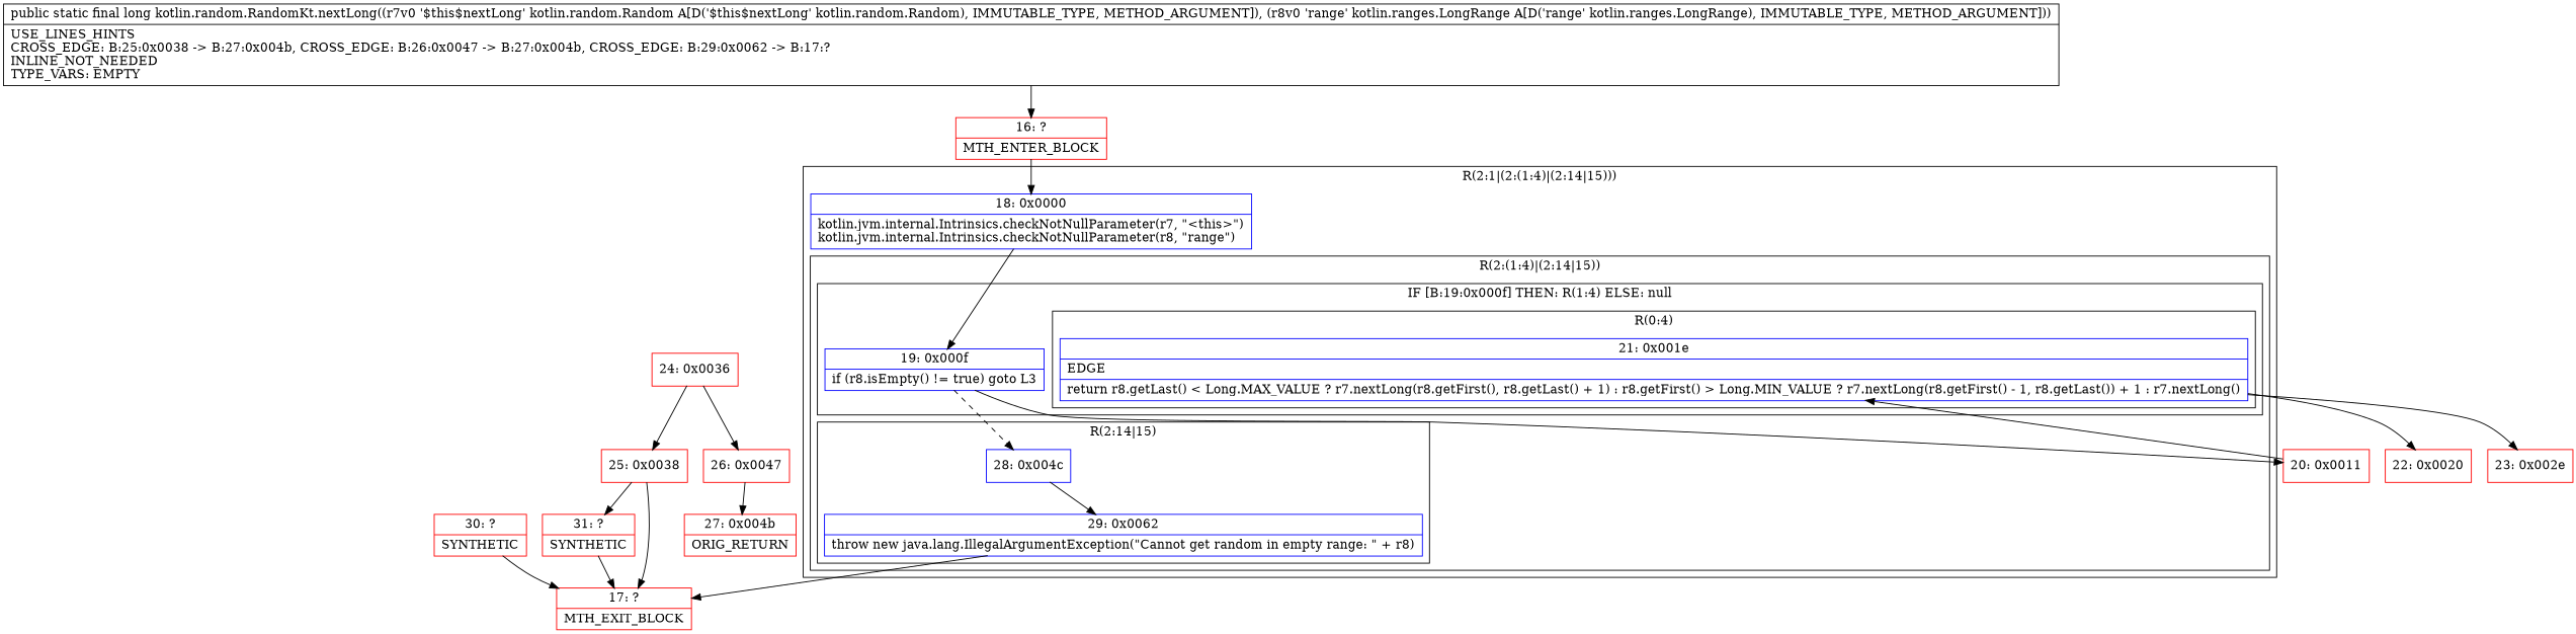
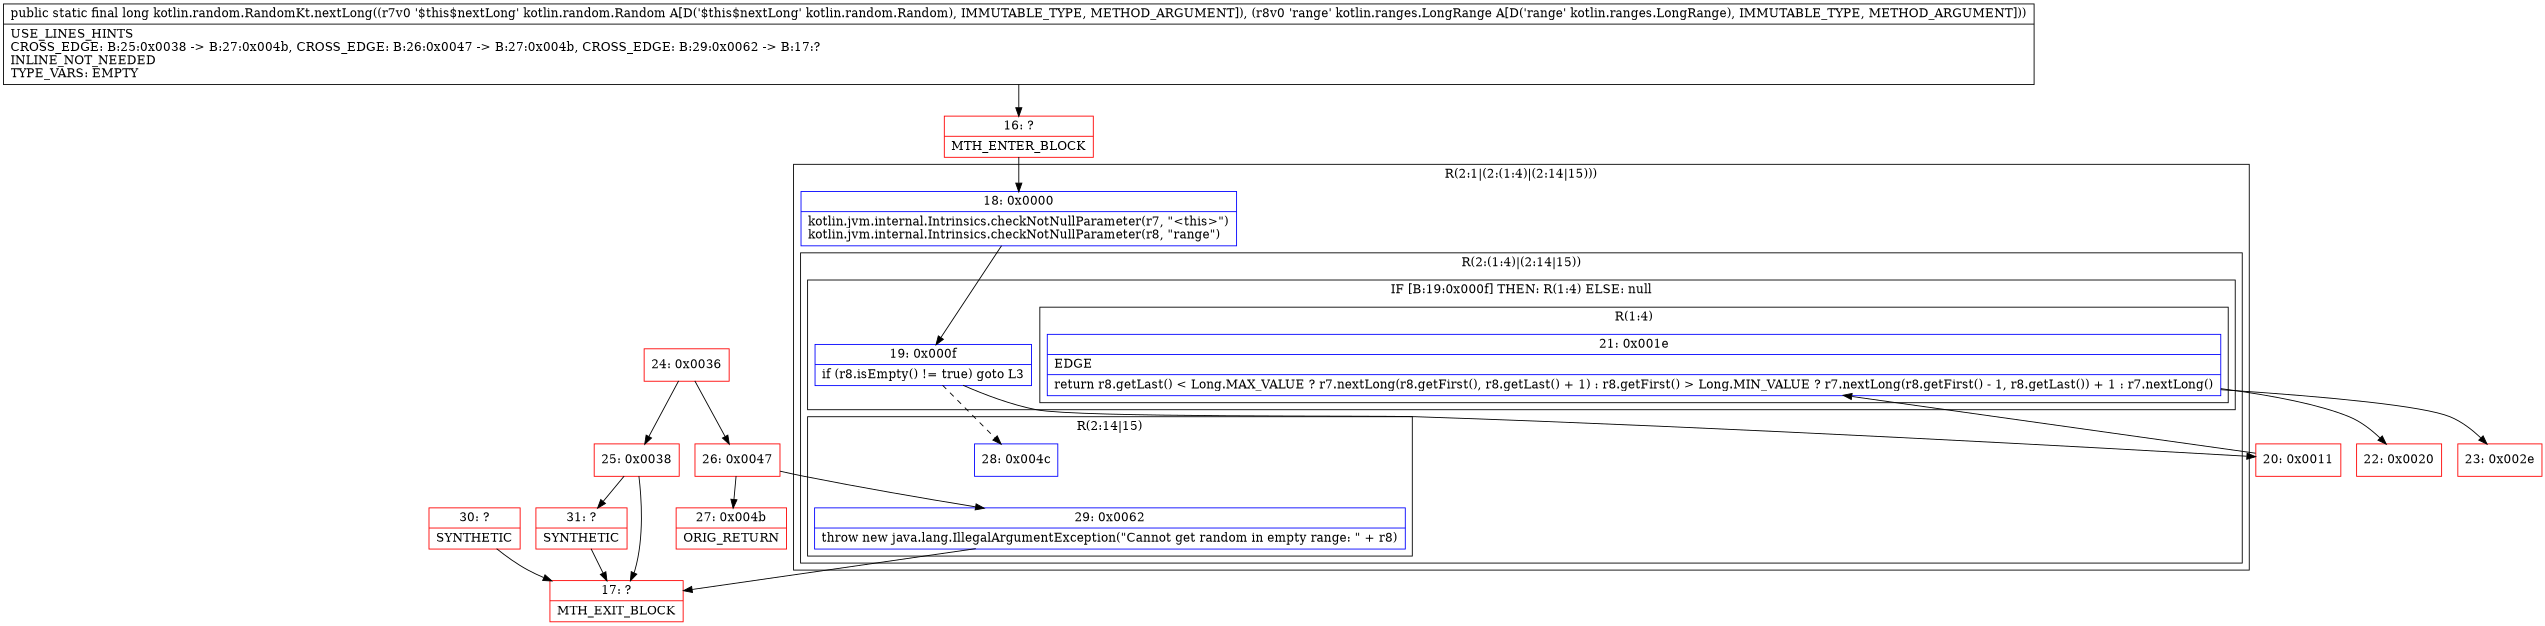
  digraph {
    node [color=red shape=record]
    n1 [color=blue label="{21\:\ 0x001e|EDGE\l|return r8.getLast() \< Long.MAX_VALUE ? r7.nextLong(r8.getFirst(), r8.getLast() + 1) : r8.getFirst() \> Long.MIN_VALUE ? r7.nextLong(r8.getFirst() \- 1, r8.getLast()) + 1 : r7.nextLong()\l}"]
    n2 [color=blue label="{19\:\ 0x000f|if (r8.isEmpty() != true) goto L3\l}"]
    n3 [color=blue label="{28\:\ 0x004c}"]
    n4 [color=blue label="{29\:\ 0x0062|throw new java.lang.IllegalArgumentException(\"Cannot get random in empty range: \" + r8)\l}"]
    n5 [color=blue label="{18\:\ 0x0000|kotlin.jvm.internal.Intrinsics.checkNotNullParameter(r7, \"\<this\>\")\lkotlin.jvm.internal.Intrinsics.checkNotNullParameter(r8, \"range\")\l}"]
    n6 [label="{22\:\ 0x0020}"]
    n7 [label="{23\:\ 0x002e}"]
    n8 [label="{20\:\ 0x0011}"]
    n9 [label="{17\:\ ?|MTH_EXIT_BLOCK\l}"]
    n10 [label="{16\:\ ?|MTH_ENTER_BLOCK\l}"]
    n11 [label="{30\:\ ?|SYNTHETIC\l}"]
    n12 [label="{24\:\ 0x0036}"]
    n13 [label="{25\:\ 0x0038}"]
    n14 [label="{26\:\ 0x0047}"]
    n15 [label="{31\:\ ?|SYNTHETIC\l}"]
    n16 [label="{27\:\ 0x004b|ORIG_RETURN\l}"]
    n17 [label="{public static final long kotlin.random.RandomKt.nextLong((r7v0 '$this$nextLong' kotlin.random.Random A[D('$this$nextLong' kotlin.random.Random), IMMUTABLE_TYPE, METHOD_ARGUMENT]), (r8v0 'range' kotlin.ranges.LongRange A[D('range' kotlin.ranges.LongRange), IMMUTABLE_TYPE, METHOD_ARGUMENT]))  | USE_LINES_HINTS\lCROSS_EDGE: B:25:0x0038 \-\> B:27:0x004b, CROSS_EDGE: B:26:0x0047 \-\> B:27:0x004b, CROSS_EDGE: B:29:0x0062 \-\> B:17:?\lINLINE_NOT_NEEDED\lTYPE_VARS: EMPTY\l}" color=""]
    subgraph cluster_1 {
      label="R(2:1|(2:(1:4)|(2:14|15)))"
      n5
      subgraph cluster_2 {
        label="R(2:(1:4)|(2:14|15))"
        subgraph cluster_3 {
          label="IF [B:19:0x000f] THEN: R(1:4) ELSE: null"
          n2
          subgraph cluster_4 {
-           label="R(0:4)"
+           label="R(1:4)"
            n1
          }
        }
        subgraph cluster_5 {
          label="R(2:14|15)"
          n3
          n4
        }
      }
    }
    n1 -> n6
    n1 -> n7
    n2 -> n3 [style=dashed]
    n2 -> n8
-   n3 -> n4
+   n14 -> n4
    n4 -> n9
    n5 -> n2
    n8 -> n1
    n10 -> n5
    n11 -> n9
    n12 -> n13
    n12 -> n14
    n13 -> n9
    n13 -> n15
    n14 -> n16
    n15 -> n9
    n17 -> n10
  }
